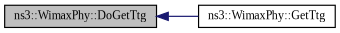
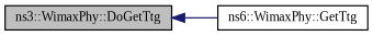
  digraph {
    rankdir=LR
    fontname="Liberation Serif"
    node [color=black fontname="Liberation Serif" fontsize=10 shape=record style=filled]
    n1 [fillcolor=grey75 fontcolor=black height=0.2 label="ns3::WimaxPhy::DoGetTtg" width=0.4]
-   n2 [fillcolor=white height=0.2 label="ns3::WimaxPhy::GetTtg" width=0.4]
+   n2 [fillcolor=white height=0.2 label="ns6::WimaxPhy::GetTtg" width=0.4]
    n1 -> n2 [color=midnightblue dir=back fontname="Liberation Serif" fontsize=10 labelfontname=Helvetica labelfontsize=10 style=solid]
  }
